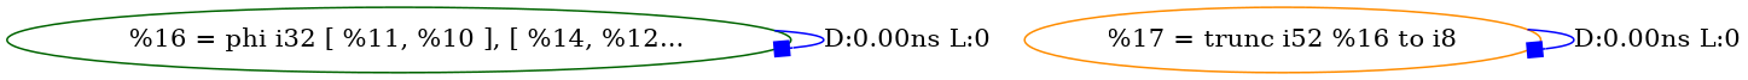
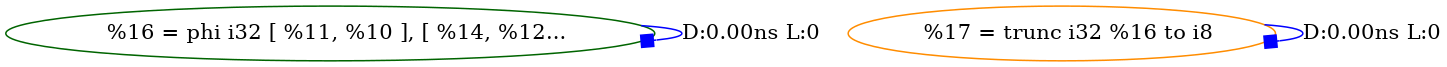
  digraph {
    edge [color=blue arrowhead=box]
    n1 [label="  %16 = phi i32 [ %11, %10 ], [ %14, %12..." color=darkgreen]
-   n2 [label="%17 = trunc i52 %16 to i8" color=darkorange]
+   n2 [label="  %17 = trunc i32 %16 to i8" color=darkorange]
    n1 -> n1 [label="D:0.00ns L:0"]
    n2 -> n2 [label="D:0.00ns L:0"]
  }
